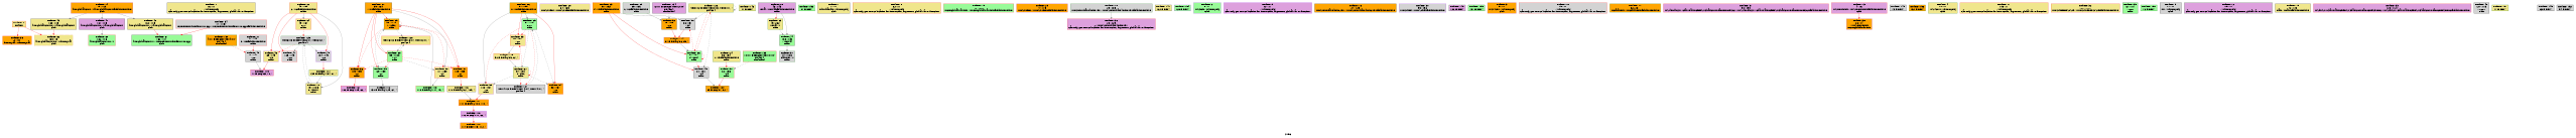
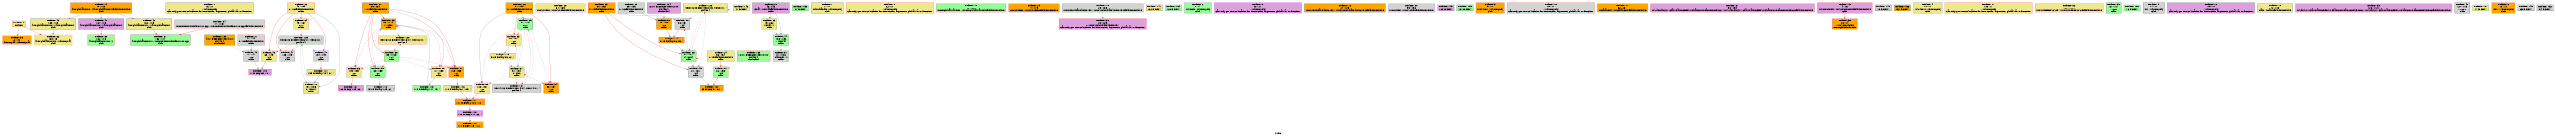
  digraph {
    label=SVFG
    node [color=red fillcolor=khaki shape=record style=filled]
    edge [color=red style=solid]
    n1 [label="{NodeID: 0\nNullPtr}"]
    n2 [fillcolor=orange label="{NodeID: 35\n2\<--3\ndummyVal\<--dummyVal\n}"]
    n3 [label="{NodeID: 62\n163\<--3\nllvm.global_ctors_2\<--dummyVal\nGlob }" style="dotted,filled"]
    n4 [color=black label="{NodeID: 7\n16\<--1\n\<--dummyObj\nCan only get source location for instruction, argument, global var or function.}"]
    n5 [color=purple fillcolor=orange label="{NodeID: 14\n15\<--19\nllvm.global_ctors\<--llvm.global_ctors_field_insensitive\nGlob }"]
    n6 [color=black fillcolor=plum label="{NodeID: 41\n161\<--15\nllvm.global_ctors_0\<--llvm.global_ctors\nGlob }"]
    n7 [color=black label="{NodeID: 42\n162\<--15\nllvm.global_ctors_1\<--llvm.global_ctors\nGlob }"]
    n8 [color=black label="{NodeID: 43\n163\<--15\nllvm.global_ctors_2\<--llvm.global_ctors\nGlob }"]
    n9 [fillcolor=palegreen label="{NodeID: 60\n161\<--16\nllvm.global_ctors_0\<--\nGlob }"]
    n10 [color=black fillcolor=palegreen label="{NodeID: 61\n162\<--17\nllvm.global_ctors_1\<--_GLOBAL__sub_I_fero_1_0.cpp\nGlob }"]
    n11 [fillcolor=lightgrey label="{NodeID: 21\n47\<--48\nT\<--T_field_insensitive\nmain\n}"]
    n12 [color=black fillcolor=lightgrey label="{NodeID: 45\n70\<--47\n\<--T\nmain\n}"]
    n13 [fillcolor=plum label="{NodeID: 119\n71 = cmp(69, 70, )\n}"]
    n14 [fillcolor=orange label="{NodeID: 111\n111 = Binary(108, 110, )\n}"]
    n15 [color=purple fillcolor=plum label="{NodeID: 118\n112 = cmp(111, 62, )\n}"]
    n16 [color=purple fillcolor=orange label="{NodeID: 110\n114 = PHI(115, 112, )\n}"]
    n17 [color=purple label="{NodeID: 28\n64\<--65\n_ZNSirsERi\<--_ZNSirsERi_field_insensitive\n}"]
    n18 [color=darkgreen fillcolor=lightgrey label="{NodeID: 125\nMR_6V_3 = PHI(MR_6V_4, MR_6V_2, )\npts\{50 \}\n}"]
    n19 [color=purple label="{NodeID: 46\n69\<--49\n\<--C\nmain\n}"]
    n20 [fillcolor=lightgrey label="{NodeID: 47\n125\<--49\n\<--C\nmain\n}"]
    n21 [color=purple fillcolor=lightgrey label="{NodeID: 48\n134\<--49\n\<--C\nmain\n}"]
    n22 [color=black label="{NodeID: 70\n49\<--135\nC\<--inc17\nmain\n}"]
    n23 [color=darkgreen label="{NodeID: 117\n135 = Binary(134, 67, )\n}"]
    n24 [color=black fillcolor=lightgrey label="{NodeID: 49\n81\<--51\n\<--d\nmain\n}"]
    n25 [color=black fillcolor=orange label="{NodeID: 120\n83 = cmp(81, 82, )\n}"]
-   n26 [color=purple fillcolor=orange label="{NodeID: 56\n105\<--59\n\<--r\nmain\n}"]
+   n26 [color=purple label="{NodeID: 56\n105\<--59\n\<--r\nmain\n}"]
    n27 [fillcolor=plum label="{NodeID: 121\n106 = cmp(105, 62, )\n}"]
    n28 [color=darkgreen label="{NodeID: 146\n27 = PHI()\n}"]
    n29 [color=darkgreen label="{NodeID: 63\n45\<--62\nretval\<--\nmain\n}"]
    n30 [color=black fillcolor=palegreen label="{NodeID: 44\n138\<--45\n\<--retval\nmain\n}"]
    n31 [color=darkgreen fillcolor=lightgrey label="{NodeID: 37\n44\<--138\nmain_ret\<--\nmain\n}"]
    n32 [color=darkgreen fillcolor=palegreen label="{NodeID: 153\n97 = PHI()\n}"]
    n33 [color=black label="{NodeID: 1\n7\<--1\n__dso_handle\<--dummyObj\nGlob }"]
    n34 [label="{NodeID: 8\n62\<--1\n\<--dummyObj\nCan only get source location for instruction, argument, global var or function.}"]
    n35 [fillcolor=palegreen label="{NodeID: 15\n20\<--21\n__cxx_global_var_init\<--__cxx_global_var_init_field_insensitive\n}"]
    n36 [label="{NodeID: 22\n49\<--50\nC\<--C_field_insensitive\nmain\n}"]
    n37 [label="{NodeID: 64\n49\<--67\nC\<--\nmain\n}"]
    n38 [color=black fillcolor=lightgrey label="{NodeID: 112\n130 = Binary(129, 67, )\n}"]
    n39 [color=purple fillcolor=orange label="{NodeID: 29\n74\<--75\n_ZNSirsERx\<--_ZNSirsERx_field_insensitive\n}"]
    n40 [fillcolor=plum label="{NodeID: 36\n28\<--29\n\<--_ZNSt8ios_base4InitD1Ev\nCan only get source location for instruction, argument, global var or function.}"]
    n41 [color=darkgreen label="{NodeID: 126\nMR_8V_2 = PHI(MR_8V_3, MR_8V_1, )\npts\{52 \}\n}"]
    n42 [color=black fillcolor=lightgrey label="{NodeID: 50\n86\<--51\n\<--d\nmain\n}"]
    n43 [color=black fillcolor=palegreen label="{NodeID: 66\n51\<--87\nd\<--mul\nmain\n}"]
    n44 [color=purple fillcolor=orange label="{NodeID: 114\n87 = Binary(86, 85, )\n}"]
    n45 [fillcolor=palegreen label="{NodeID: 133\n10V_1 = ENCHI(MR_10V_0)\npts\{54 \}\nFun[main]}" style="double,filled"]
    n46 [fillcolor=palegreen label="{NodeID: 51\n82\<--53\n\<--h\nmain\n}"]
    n47 [fillcolor=orange label="{NodeID: 57\n109\<--59\n\<--r\nmain\n}"]
    n48 [color=black label="{NodeID: 116\n110 = Binary(67, 109, )\n}"]
    n49 [color=black label="{NodeID: 147\n122 = PHI()\n}"]
    n50 [color=purple fillcolor=palegreen label="{NodeID: 154\n128 = PHI()\n}"]
    n51 [color=purple fillcolor=palegreen label="{NodeID: 2\n8\<--1\n_ZSt3cin\<--dummyObj\nGlob }"]
    n52 [color=purple fillcolor=plum label="{NodeID: 9\n67\<--1\n\<--dummyObj\nCan only get source location for instruction, argument, global var or function.}"]
    n53 [color=black fillcolor=orange label="{NodeID: 16\n24\<--25\n_ZNSt8ios_base4InitC1Ev\<--_ZNSt8ios_base4InitC1Ev_field_insensitive\n}"]
    n54 [fillcolor=orange label="{NodeID: 23\n51\<--52\nd\<--d_field_insensitive\nmain\n}"]
    n55 [fillcolor=palegreen label="{NodeID: 113\n118 = Binary(117, 79, )\n}"]
    n56 [color=darkgreen fillcolor=orange label="{NodeID: 69\n59\<--118\nr\<--dec\nmain\n}"]
    n57 [label="{NodeID: 58\n117\<--59\n\<--r\nmain\n}"]
    n58 [label="{NodeID: 128\nMR_16V_2 = PHI(MR_16V_4, MR_16V_1, )\npts\{60 \}\n}"]
    n59 [color=black fillcolor=palegreen label="{NodeID: 59\n129\<--59\n\<--r\nmain\n}"]
    n60 [fillcolor=palegreen label="{NodeID: 68\n59\<--103\nr\<--\nmain\n}"]
    n61 [color=purple fillcolor=lightgrey label="{NodeID: 30\n95\<--96\n_ZNSolsEi\<--_ZNSolsEi_field_insensitive\n}"]
    n62 [color=black fillcolor=lightgrey label="{NodeID: 127\nMR_14V_2 = PHI(MR_14V_4, MR_14V_1, )\npts\{58 \}\n}"]
    n63 [color=black fillcolor=palegreen label="{NodeID: 65\n57\<--79\nn\<--\nmain\n}"]
    n64 [label="{NodeID: 53\n89\<--57\n\<--n\nmain\n}"]
    n65 [fillcolor=orange label="{NodeID: 54\n93\<--57\n\<--n\nmain\n}"]
    n66 [color=purple label="{NodeID: 55\n108\<--57\n\<--n\nmain\n}"]
    n67 [color=darkgreen label="{NodeID: 67\n57\<--90\nn\<--inc\nmain\n}"]
    n68 [label="{NodeID: 115\n90 = Binary(89, 67, )\n}"]
    n69 [color=black fillcolor=plum label="{NodeID: 134\n12V_1 = ENCHI(MR_12V_0)\npts\{56 \}\nFun[main]}" style="double,filled"]
    n70 [color=black fillcolor=orange label="{NodeID: 52\n85\<--55\n\<--c\nmain\n}"]
    n71 [color=darkgreen fillcolor=plum label="{NodeID: 148\n126 = PHI()\n}"]
    n72 [color=black fillcolor=palegreen label="{NodeID: 155\n131 = PHI()\n}"]
    n73 [color=purple fillcolor=orange label="{NodeID: 3\n9\<--1\n_ZSt4cerr\<--dummyObj\nGlob }"]
    n74 [fillcolor=lightgrey label="{NodeID: 10\n79\<--1\n\<--dummyObj\nCan only get source location for instruction, argument, global var or function.}"]
    n75 [color=darkgreen fillcolor=orange label="{NodeID: 17\n30\<--31\n__cxa_atexit\<--__cxa_atexit_field_insensitive\n}"]
    n76 [color=darkgreen label="{NodeID: 24\n53\<--54\nh\<--h_field_insensitive\nmain\n}"]
    n77 [fillcolor=plum label="{NodeID: 31\n98\<--99\n_ZSt4endlIcSt11char_traitsIcEERSt13basic_ostreamIT_T0_ES6_\<--_ZSt4endlIcSt11char_traitsIcEERSt13basic_ostreamIT_T0_ES6__field_insensitive\n}"]
    n78 [color=purple fillcolor=orange label="{NodeID: 38\n26\<--4\n\<--_ZStL8__ioinit\n__cxx_global_var_init\n}"]
    n79 [color=black fillcolor=lightgrey label="{NodeID: 149\n73 = PHI()\n}"]
    n80 [color=darkgreen fillcolor=orange label="{NodeID: 156\n132 = PHI()\n}"]
    n81 [color=darkgreen label="{NodeID: 4\n10\<--1\n_ZSt4cout\<--dummyObj\nGlob }"]
    n82 [label="{NodeID: 11\n103\<--1\n\<--dummyObj\nCan only get source location for instruction, argument, global var or function.}"]
    n83 [color=darkgreen fillcolor=lightgrey label="{NodeID: 18\n29\<--35\n_ZNSt8ios_base4InitD1Ev\<--_ZNSt8ios_base4InitD1Ev_field_insensitive\n}"]
    n84 [color=darkgreen fillcolor=lightgrey label="{NodeID: 25\n55\<--56\nc\<--c_field_insensitive\nmain\n}"]
    n85 [label="{NodeID: 32\n100\<--101\n_ZNSolsEPFRSoS_E\<--_ZNSolsEPFRSoS_E_field_insensitive\n}"]
    n86 [color=black fillcolor=palegreen label="{NodeID: 39\n121\<--11\n\<--.str\nmain\n}"]
    n87 [color=darkgreen fillcolor=palegreen label="{NodeID: 150\n76 = PHI()\n}"]
    n88 [color=black fillcolor=lightgrey label="{NodeID: 5\n11\<--1\n.str\<--dummyObj\nGlob }"]
    n89 [color=darkgreen fillcolor=plum label="{NodeID: 12\n115\<--1\n\<--dummyObj\nCan only get source location for instruction, argument, global var or function.}"]
    n90 [color=black label="{NodeID: 19\n42\<--43\nmain\<--main_field_insensitive\n}"]
    n91 [color=darkgreen fillcolor=orange label="{NodeID: 26\n57\<--58\nn\<--n_field_insensitive\nmain\n}"]
    n92 [fillcolor=plum label="{NodeID: 33\n123\<--124\n_ZStlsISt11char_traitsIcEERSt13basic_ostreamIcT_ES5_PKc\<--_ZStlsISt11char_traitsIcEERSt13basic_ostreamIcT_ES5_PKc_field_insensitive\n}"]
    n93 [color=black fillcolor=lightgrey label="{NodeID: 40\n127\<--13\n\<--.str.1\nmain\n}"]
    n94 [color=darkgreen fillcolor=orange label="{NodeID: 130\n4V_1 = ENCHI(MR_4V_0)\npts\{48 \}\nFun[main]}" style="double,filled"]
    n95 [color=darkgreen label="{NodeID: 151\n77 = PHI()\n}"]
+   n96 [color=purple fillcolor=orange label="{NodeID: 6\n13\<--1\n.str.1\<--dummyObj\nGlob }"]
    n97 [fillcolor=plum label="{NodeID: 13\n4\<--6\n_ZStL8__ioinit\<--_ZStL8__ioinit_field_insensitive\nGlob }"]
    n98 [color=darkgreen fillcolor=plum label="{NodeID: 20\n45\<--46\nretval\<--retval_field_insensitive\nmain\n}"]
    n99 [color=black fillcolor=orange label="{NodeID: 27\n59\<--60\nr\<--r_field_insensitive\nmain\n}"]
    n100 [fillcolor=lightgrey label="{NodeID: 34\n17\<--157\n_GLOBAL__sub_I_fero_1_0.cpp\<--_GLOBAL__sub_I_fero_1_0.cpp_field_insensitive\n}"]
    n101 [color=black fillcolor=lightgrey label="{NodeID: 145\n63 = PHI()\n}"]
    n102 [color=black fillcolor=lightgrey label="{NodeID: 152\n94 = PHI()\n}"]
    n1 -> n2
    n1 -> n3
    n5 -> n6 [color=gray40]
    n5 -> n7 [color=gray40]
    n5 -> n8 [color=gray40]
    n6 -> n9 [color=gray40]
    n7 -> n10
    n8 -> n3
    n11 -> n12
    n12 -> n13 [color=gray40]
    n14 -> n15
    n15 -> n16
    n18 -> n19 [style=dashed]
    n18 -> n20 [color=gray40 style=dashed]
    n18 -> n21 [color=gray40 style=dashed]
    n18 -> n22 [color=gray40 style=dashed]
    n19 -> n13
    n21 -> n23
    n22 -> n18 [color=gray40 style=dashed]
    n23 -> n22 [color=gray40]
    n24 -> n25 [color=gray40]
    n26 -> n27
    n29 -> n30 [color=gray40 style=dashed]
    n30 -> n31 [color=gray40]
    n36 -> n19
    n36 -> n20
    n36 -> n21
    n36 -> n22 [color=gray40]
    n36 -> n37 [color=gray40]
    n37 -> n18 [style=dashed]
    n41 -> n24 [color=gray40 style=dashed]
    n41 -> n41 [color=gray40 style=dashed]
    n41 -> n42 [color=gray40 style=dashed]
    n41 -> n43 [style=dashed]
    n42 -> n44
    n43 -> n24 [style=dashed]
    n43 -> n41 [style=dashed]
    n43 -> n42 [style=dashed]
    n43 -> n43 [style=dashed]
    n44 -> n43 [color=gray40]
    n45 -> n46 [color=gray40 style=dashed]
    n46 -> n25
    n47 -> n48
    n48 -> n14 [color=gray40]
    n54 -> n24
    n54 -> n42 [color=gray40]
    n54 -> n43
    n55 -> n56 [color=gray40]
    n56 -> n26 [style=dashed]
    n56 -> n47 [style=dashed]
    n56 -> n56 [style=dashed]
    n56 -> n57 [style=dashed]
    n56 -> n58 [color=gray40 style=dashed]
    n56 -> n59 [color=gray40 style=dashed]
    n57 -> n55 [color=gray40]
    n58 -> n60 [color=gray40 style=dashed]
    n59 -> n38 [color=gray40]
    n60 -> n26 [style=dashed]
    n60 -> n47 [style=dashed]
    n60 -> n56 [color=gray40 style=dashed]
    n60 -> n57 [color=gray40 style=dashed]
    n60 -> n58 [color=gray40 style=dashed]
    n60 -> n59 [style=dashed]
    n62 -> n63 [color=gray40 style=dashed]
    n63 -> n62 [style=dashed]
    n63 -> n64 [style=dashed]
    n63 -> n65 [color=gray40 style=dashed]
    n63 -> n66 [style=dashed]
    n63 -> n67 [color=gray40 style=dashed]
    n64 -> n68 [color=gray40]
    n66 -> n14
    n67 -> n62 [style=dashed]
    n67 -> n64 [style=dashed]
    n67 -> n65 [color=gray40 style=dashed]
    n67 -> n66 [color=gray40 style=dashed]
    n67 -> n67 [style=dashed]
    n68 -> n67 [color=gray40]
    n69 -> n70 [color=gray40 style=dashed]
    n70 -> n44
    n76 -> n46
    n83 -> n40 [color=gray40]
    n84 -> n70 [color=gray40]
    n91 -> n63 [color=gray40]
    n91 -> n64
    n91 -> n65
    n91 -> n66 [color=gray40]
    n94 -> n12 [style=dashed]
    n97 -> n78
    n98 -> n29
    n98 -> n30 [color=gray40]
    n99 -> n26
    n99 -> n47
    n99 -> n56
    n99 -> n57 [color=gray40]
    n99 -> n59
    n99 -> n60
    n100 -> n10
  }
